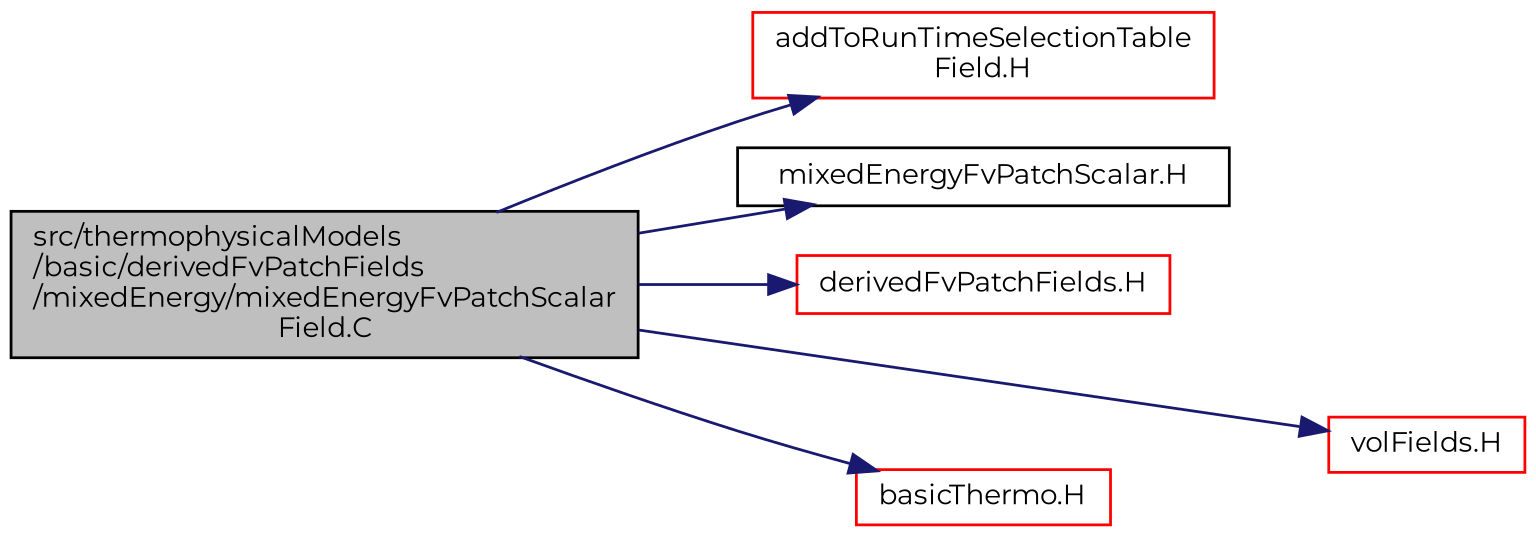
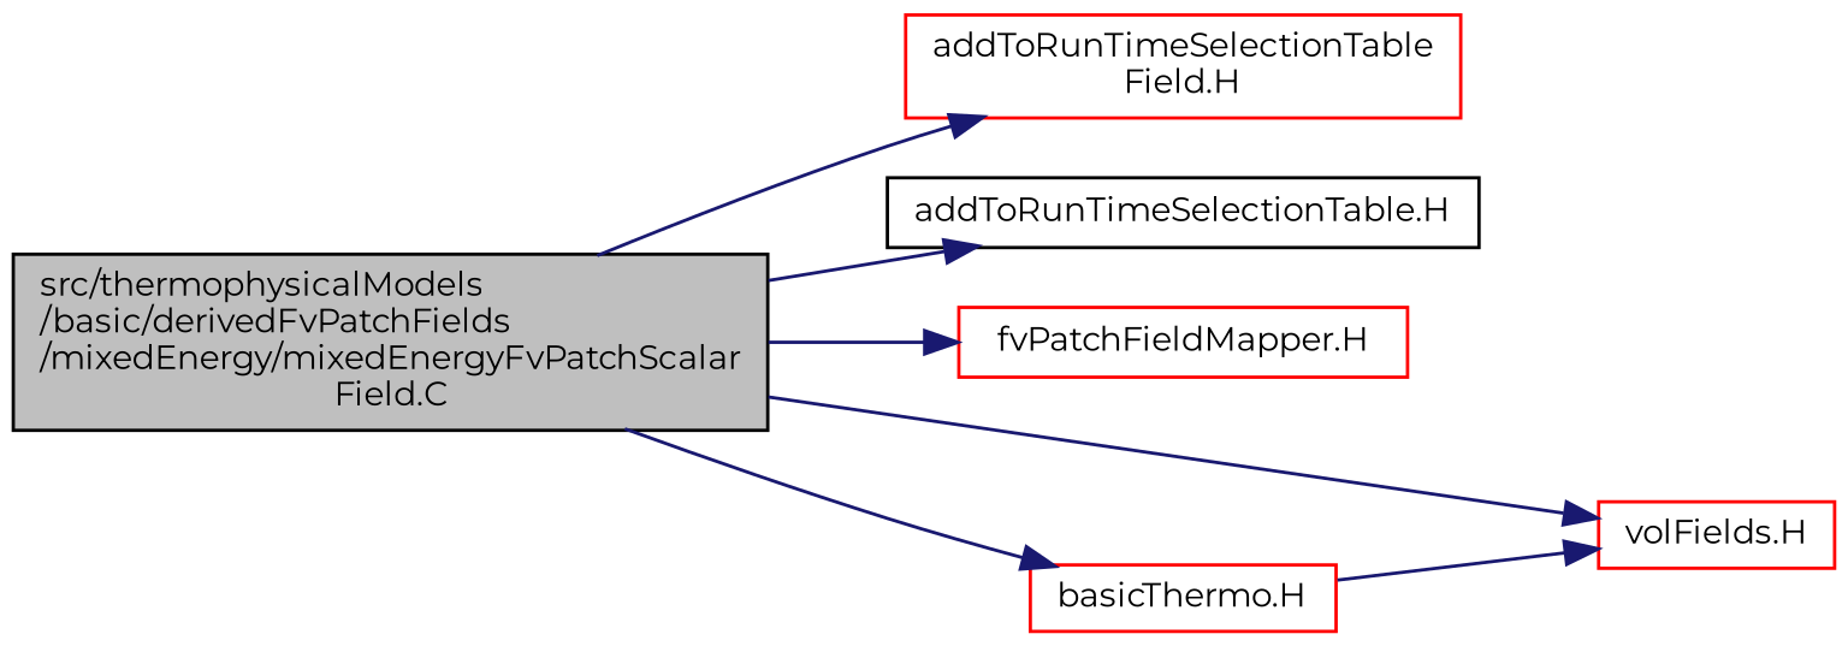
  digraph {
    fontname=Montserrat
    rankdir=LR
    node [color=red fontname=Montserrat fontsize=10 shape=record]
    edge [color=midnightblue fontname=Montserrat fontsize=10 labelfontname=Helvetica labelfontsize=10 style=solid]
    n1 [color=black fillcolor=grey75 fontcolor=black height=0.2 label="src/thermophysicalModels\l/basic/derivedFvPatchFields\l/mixedEnergy/mixedEnergyFvPatchScalar\lField.C" style=filled width=0.4]
    n2 [height=0.2 label="addToRunTimeSelectionTable\lField.H" width=0.4]
-   n3 [color=black height=0.2 label="mixedEnergyFvPatchScalar.H" width=0.4]
-   n4 [height=0.2 label="derivedFvPatchFields.H" width=0.4]
+   n3 [color=black height=0.2 label="addToRunTimeSelectionTable.H" width=0.4]
+   n4 [height=0.2 label="fvPatchFieldMapper.H" width=0.4]
    n5 [height=0.2 label="volFields.H" width=0.4]
    n6 [height=0.2 label="basicThermo.H" width=0.4]
    n1 -> n2
    n1 -> n3
    n1 -> n4
    n1 -> n5
    n1 -> n6
+   n6 -> n5
  }
